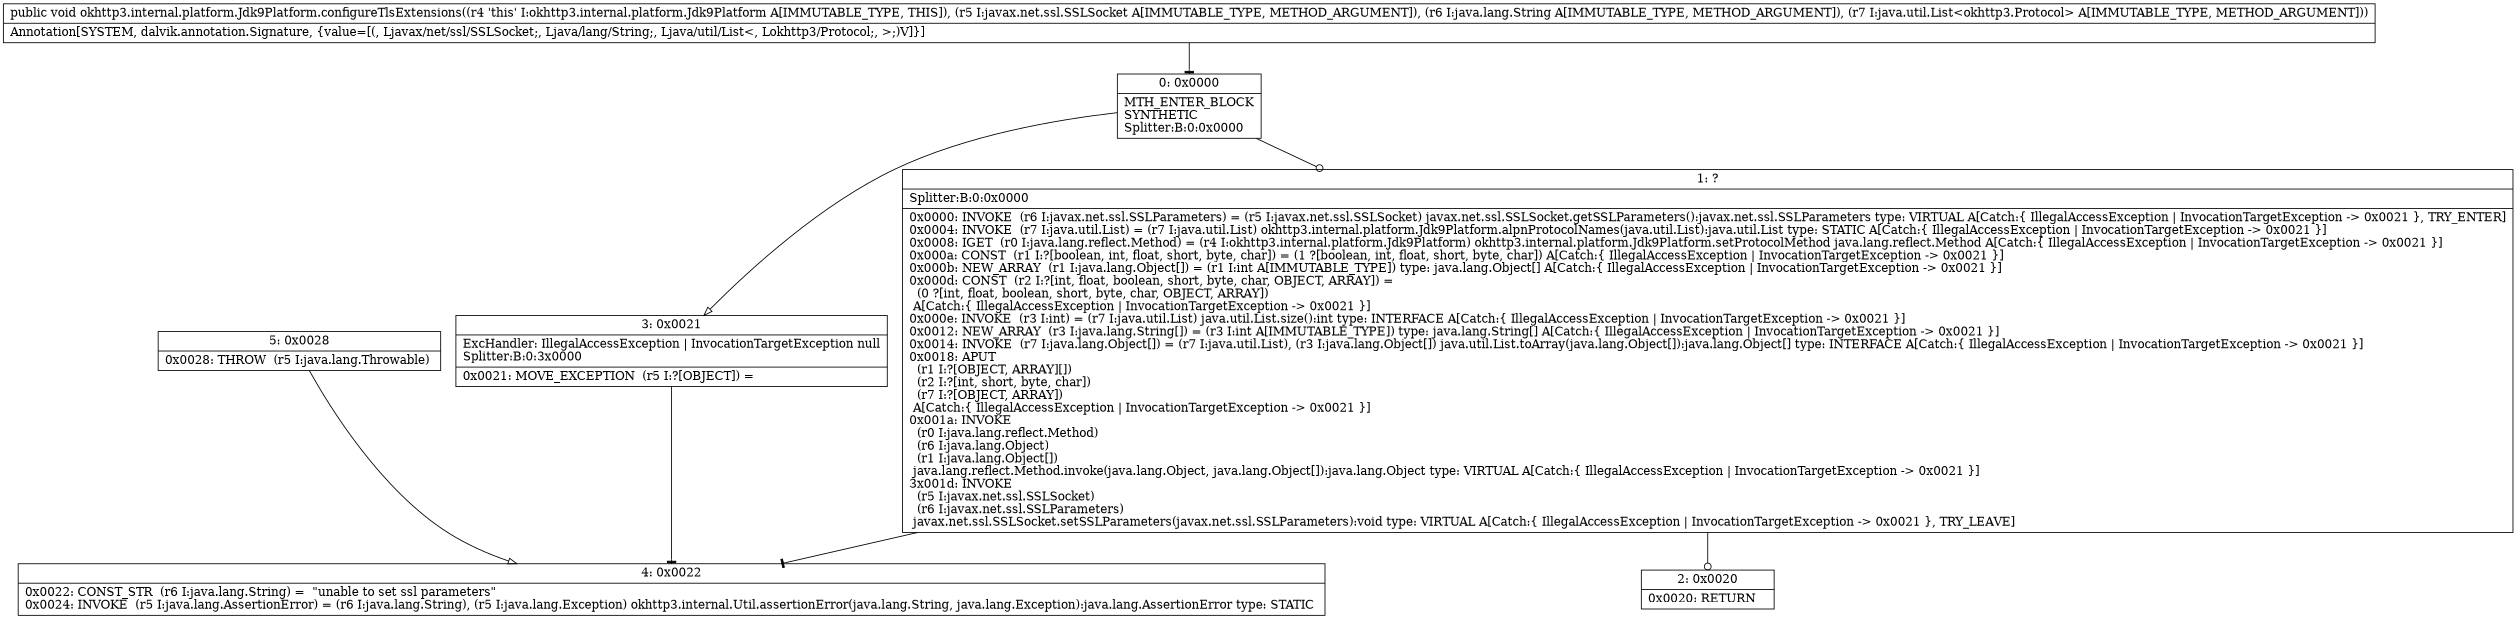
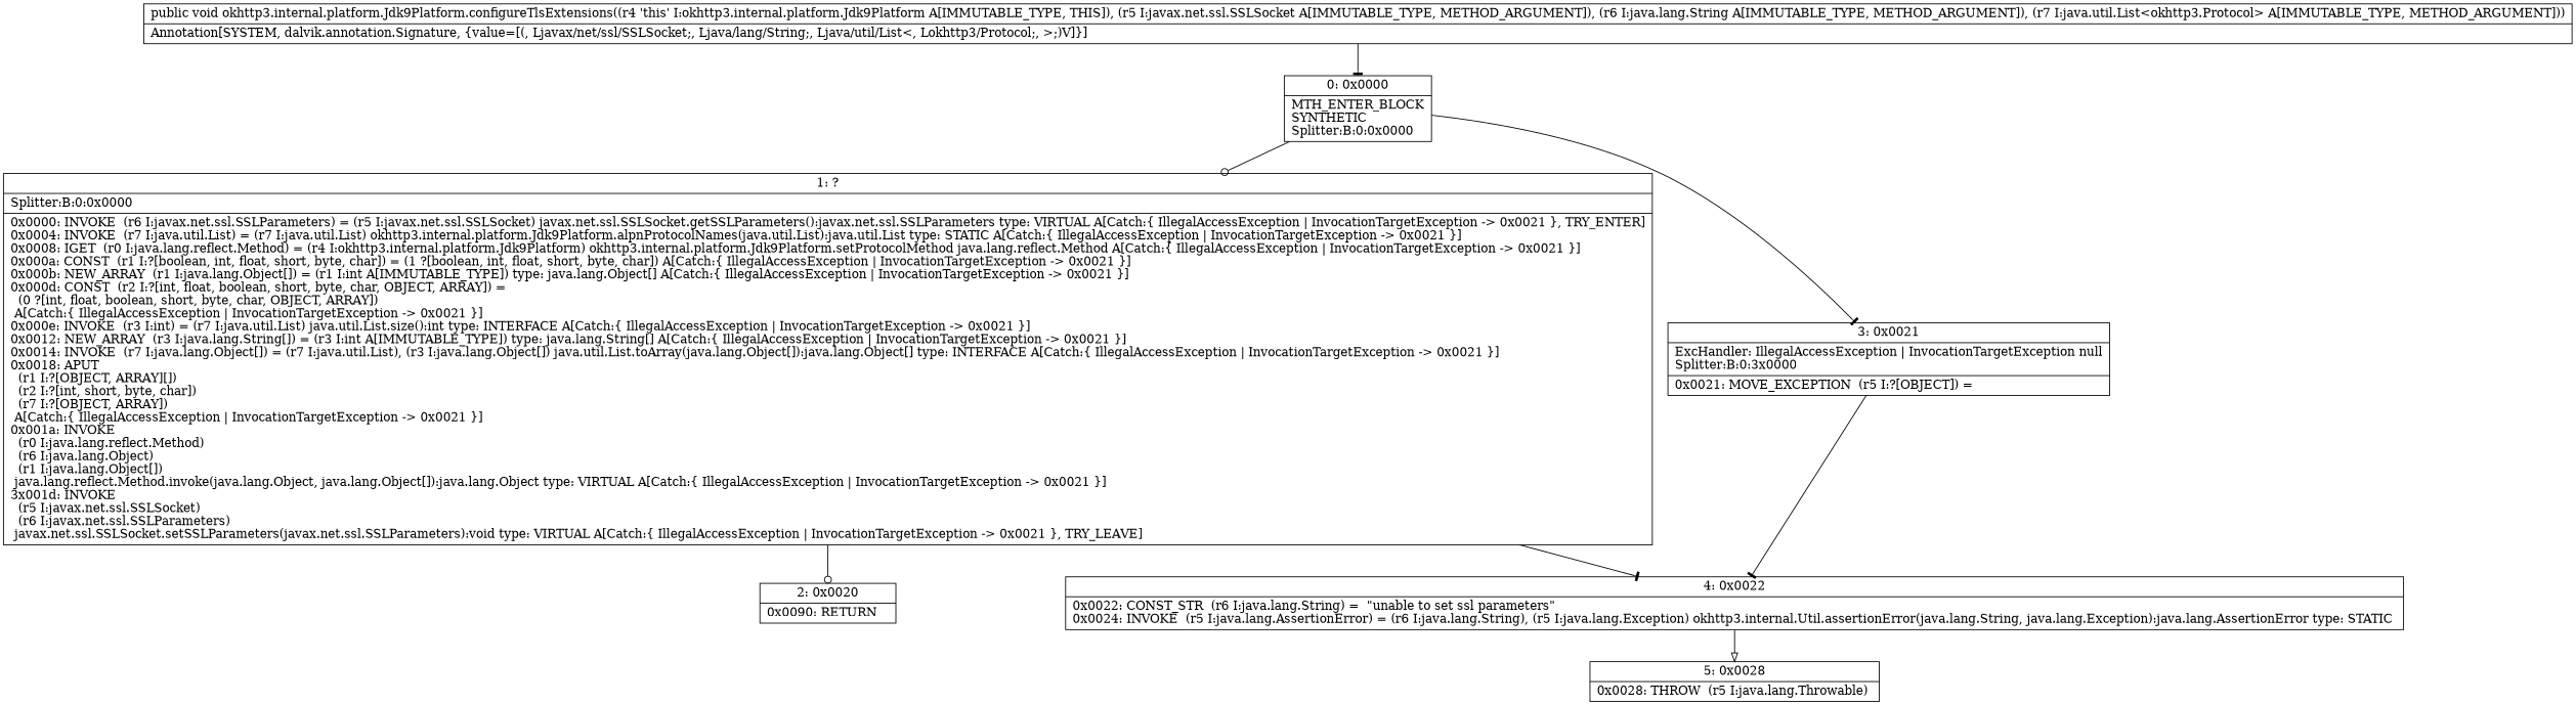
  digraph {
    node [shape=record]
    edge [arrowhead=tee]
    n1 [label="{0\:\ 0x0000|MTH_ENTER_BLOCK\lSYNTHETIC\lSplitter:B:0:0x0000\l}"]
    n2 [label="{1\:\ ?|Splitter:B:0:0x0000\l|0x0000: INVOKE  (r6 I:javax.net.ssl.SSLParameters) = (r5 I:javax.net.ssl.SSLSocket) javax.net.ssl.SSLSocket.getSSLParameters():javax.net.ssl.SSLParameters type: VIRTUAL A[Catch:\{ IllegalAccessException \| InvocationTargetException \-\> 0x0021 \}, TRY_ENTER]\l0x0004: INVOKE  (r7 I:java.util.List) = (r7 I:java.util.List) okhttp3.internal.platform.Jdk9Platform.alpnProtocolNames(java.util.List):java.util.List type: STATIC A[Catch:\{ IllegalAccessException \| InvocationTargetException \-\> 0x0021 \}]\l0x0008: IGET  (r0 I:java.lang.reflect.Method) = (r4 I:okhttp3.internal.platform.Jdk9Platform) okhttp3.internal.platform.Jdk9Platform.setProtocolMethod java.lang.reflect.Method A[Catch:\{ IllegalAccessException \| InvocationTargetException \-\> 0x0021 \}]\l0x000a: CONST  (r1 I:?[boolean, int, float, short, byte, char]) = (1 ?[boolean, int, float, short, byte, char]) A[Catch:\{ IllegalAccessException \| InvocationTargetException \-\> 0x0021 \}]\l0x000b: NEW_ARRAY  (r1 I:java.lang.Object[]) = (r1 I:int A[IMMUTABLE_TYPE]) type: java.lang.Object[] A[Catch:\{ IllegalAccessException \| InvocationTargetException \-\> 0x0021 \}]\l0x000d: CONST  (r2 I:?[int, float, boolean, short, byte, char, OBJECT, ARRAY]) = \l  (0 ?[int, float, boolean, short, byte, char, OBJECT, ARRAY])\l A[Catch:\{ IllegalAccessException \| InvocationTargetException \-\> 0x0021 \}]\l0x000e: INVOKE  (r3 I:int) = (r7 I:java.util.List) java.util.List.size():int type: INTERFACE A[Catch:\{ IllegalAccessException \| InvocationTargetException \-\> 0x0021 \}]\l0x0012: NEW_ARRAY  (r3 I:java.lang.String[]) = (r3 I:int A[IMMUTABLE_TYPE]) type: java.lang.String[] A[Catch:\{ IllegalAccessException \| InvocationTargetException \-\> 0x0021 \}]\l0x0014: INVOKE  (r7 I:java.lang.Object[]) = (r7 I:java.util.List), (r3 I:java.lang.Object[]) java.util.List.toArray(java.lang.Object[]):java.lang.Object[] type: INTERFACE A[Catch:\{ IllegalAccessException \| InvocationTargetException \-\> 0x0021 \}]\l0x0018: APUT  \l  (r1 I:?[OBJECT, ARRAY][])\l  (r2 I:?[int, short, byte, char])\l  (r7 I:?[OBJECT, ARRAY])\l A[Catch:\{ IllegalAccessException \| InvocationTargetException \-\> 0x0021 \}]\l0x001a: INVOKE  \l  (r0 I:java.lang.reflect.Method)\l  (r6 I:java.lang.Object)\l  (r1 I:java.lang.Object[])\l java.lang.reflect.Method.invoke(java.lang.Object, java.lang.Object[]):java.lang.Object type: VIRTUAL A[Catch:\{ IllegalAccessException \| InvocationTargetException \-\> 0x0021 \}]\l3x001d: INVOKE  \l  (r5 I:javax.net.ssl.SSLSocket)\l  (r6 I:javax.net.ssl.SSLParameters)\l javax.net.ssl.SSLSocket.setSSLParameters(javax.net.ssl.SSLParameters):void type: VIRTUAL A[Catch:\{ IllegalAccessException \| InvocationTargetException \-\> 0x0021 \}, TRY_LEAVE]\l}"]
    n3 [label="{3\:\ 0x0021|ExcHandler: IllegalAccessException \| InvocationTargetException null\lSplitter:B:0:3x0000\l|0x0021: MOVE_EXCEPTION  (r5 I:?[OBJECT]) =  \l}"]
-   n4 [label="{2\:\ 0x0020|0x0020: RETURN   \l}"]
+   n4 [label="{2\:\ 0x0020|0x0090: RETURN   \l}"]
    n5 [label="{4\:\ 0x0022|0x0022: CONST_STR  (r6 I:java.lang.String) =  \"unable to set ssl parameters\" \l0x0024: INVOKE  (r5 I:java.lang.AssertionError) = (r6 I:java.lang.String), (r5 I:java.lang.Exception) okhttp3.internal.Util.assertionError(java.lang.String, java.lang.Exception):java.lang.AssertionError type: STATIC \l}"]
    n6 [label="{5\:\ 0x0028|0x0028: THROW  (r5 I:java.lang.Throwable) \l}"]
    n7 [label="{public void okhttp3.internal.platform.Jdk9Platform.configureTlsExtensions((r4 'this' I:okhttp3.internal.platform.Jdk9Platform A[IMMUTABLE_TYPE, THIS]), (r5 I:javax.net.ssl.SSLSocket A[IMMUTABLE_TYPE, METHOD_ARGUMENT]), (r6 I:java.lang.String A[IMMUTABLE_TYPE, METHOD_ARGUMENT]), (r7 I:java.util.List\<okhttp3.Protocol\> A[IMMUTABLE_TYPE, METHOD_ARGUMENT]))  | Annotation[SYSTEM, dalvik.annotation.Signature, \{value=[(, Ljavax\/net\/ssl\/SSLSocket;, Ljava\/lang\/String;, Ljava\/util\/List\<, Lokhttp3\/Protocol;, \>;)V]\}]\l}"]
    n1 -> n2 [arrowhead=odot]
-   n1 -> n3 [arrowhead=onormal]
+   n1 -> n3
    n2 -> n4 [arrowhead=odot]
    n2 -> n5
    n3 -> n5
-   n6 -> n5 [arrowhead=onormal]
+   n5 -> n6 [arrowhead=onormal]
    n7 -> n1
  }
